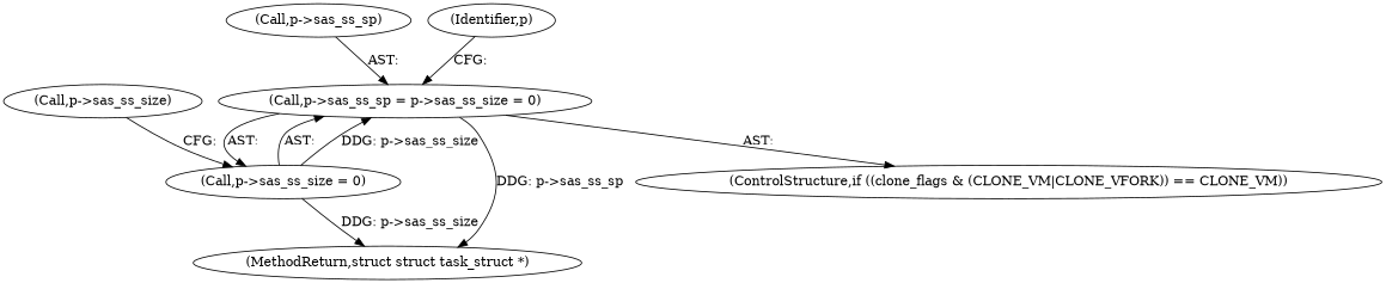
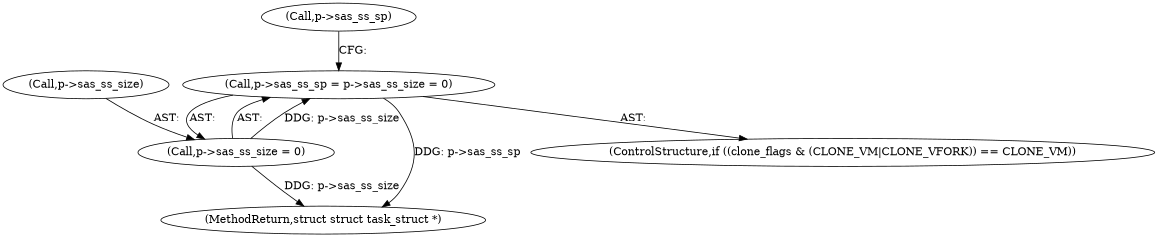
  digraph {
    n1 [label="(Call,p->sas_ss_sp = p->sas_ss_size = 0)"]
    n2 [label="(Call,p->sas_ss_size = 0)"]
    n3 [label="(MethodReturn,struct struct task_struct *)"]
    n4 [label="(ControlStructure,if ((clone_flags & (CLONE_VM|CLONE_VFORK)) == CLONE_VM))"]
    n5 [label="(Call,p->sas_ss_sp)"]
    n6 [label="(Call,p->sas_ss_size)"]
-   n7 [label="(Identifier,p)"]
    n1 -> n2 [label="AST: "]
    n1 -> n3 [label="DDG: p->sas_ss_sp"]
    n1 -> n4 [label="AST: "]
    n2 -> n1 [label="AST: "]
    n2 -> n1 [label="DDG: p->sas_ss_size"]
    n2 -> n3 [label="DDG: p->sas_ss_size"]
-   n5 -> n1 [label="AST: "]
-   n6 -> n2 [label="CFG: "]
-   n7 -> n1 [label="CFG: "]
+   n5 -> n1 [label="CFG: "]
+   n6 -> n2 [label="AST: "]
  }
